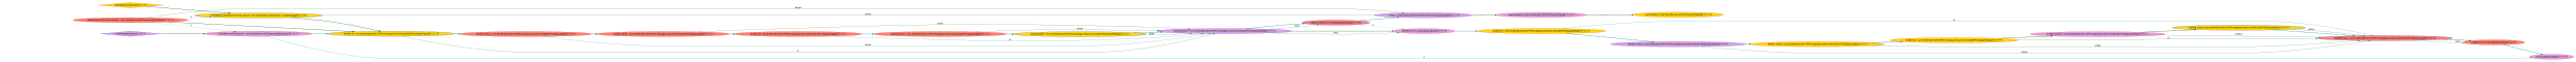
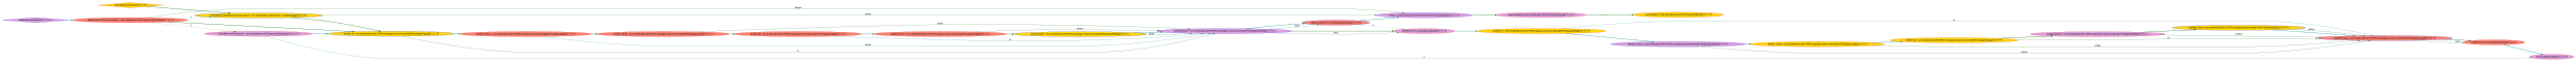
  digraph {
    fontname=Merriweather
    rankdir=LR
    node [color=red fillcolor=plum fontname=Merriweather shape=ellipse style=filled]
    edge [color=darkgreen fontname=Merriweather style=bold]
    n1 [color=blue fillcolor=gold label="double(( y1End = new double((((edu.fdu.CPPDG.tinypdg.pe.ExpressionInfo@2596d6@@@19@@@['1', '1', '1']"]
    n2 [color=blue label="double(((( data1 = new double((((((edu.fdu.CPPDG.tinypdg.pe.ExpressionInfo@2596e0@@@22@@@['1', '1', '1']"]
    n3 [label="d.addSeries(\"S1\",data1)@@@25@@@['0', '0', '1']"]
    n4 [color=blue fillcolor=salmon label="dataset.addSeries(\"S1\",data1)@@@25@@@['1', '1', '0']"]
    n5 [color=blue fillcolor=gold label="double(( y2End = new double((((edu.fdu.CPPDG.tinypdg.pe.ExpressionInfo@259725@@@41@@@['0', '0', '1']"]
    n6 [color=blue fillcolor=salmon label="double(((( data2 = new double((((((edu.fdu.CPPDG.tinypdg.pe.ExpressionInfo@25972f@@@44@@@['0', '0', '1']"]
    n7 [fillcolor=salmon label="d.addSeries(\"S2\",data2)@@@47@@@['0', '0', '1']"]
    n8 [fillcolor=gold label="double(( x2 = new double((((edu.fdu.CPPDG.tinypdg.pe.ExpressionInfo@2596f3@@@26@@@['0', '0', '1']"]
    n9 [color=blue label="Range r = DatasetUtils.findDomainBounds(dataset)@@@26@@@['1', '1', '0']"]
    n10 [label="assertEquals(0.8,r.getLowerBound(),EPSILON)@@@27@@@['1', '1', '0']"]
    n11 [fillcolor=gold label="assertEquals(3.2,r.getUpperBound(),EPSILON)@@@28@@@['1', '1', '0']"]
    n12 [fillcolor=salmon label="double(( x1Start = new double((((edu.fdu.CPPDG.tinypdg.pe.ExpressionInfo@2596ae@@@7@@@['1', '1', '1']"]
    n13 [fillcolor=salmon label="double(( x1End = new double((((edu.fdu.CPPDG.tinypdg.pe.ExpressionInfo@2596b8@@@10@@@['1', '1', '1']"]
    n14 [fillcolor=salmon label="double(( y1 = new double((((edu.fdu.CPPDG.tinypdg.pe.ExpressionInfo@2596c2@@@13@@@['1', '1', '1']"]
    n15 [fillcolor=salmon label="DefaultIntervalXYDataset dataset = new DefaultIntervalXYDataset()@@@3@@@['1', '0', '0']"]
    n16 [label="DefaultIntervalXYDataset d = new DefaultIntervalXYDataset()@@@3@@@['0', '0', '1']"]
    n17 [color=blue fillcolor=gold label="double(( x1 = new double((((edu.fdu.CPPDG.tinypdg.pe.ExpressionInfo@2596a4@@@4@@@['1', '1', '1']"]
    n18 [color=blue fillcolor=gold label="DefaultIntervalXYDataset<String> dataset = new DefaultIntervalXYDataset<>()@@@3@@@['0', '1', '0']"]
    n19 [label="return d@@@48@@@['0', '0', '1']"]
    n20 [fillcolor=salmon label="double(( y1Start = new double((((edu.fdu.CPPDG.tinypdg.pe.ExpressionInfo@2596cc@@@16@@@['1', '1', '1']"]
    n21 [color=blue label="double(( x2Start = new double((((edu.fdu.CPPDG.tinypdg.pe.ExpressionInfo@2596fd@@@29@@@['0', '0', '1']"]
    n22 [fillcolor=gold label="double(( x2End = new double((((edu.fdu.CPPDG.tinypdg.pe.ExpressionInfo@259707@@@32@@@['0', '0', '1']"]
+   n23 [color=blue label="testFindDomainBounds4['1', '0', '0']" shape=diamond]
    n24 [fillcolor=gold label="testFindDomainBounds4['0', '1', '0']" shape=diamond]
    n25 [label="double(( y2Start = new double((((edu.fdu.CPPDG.tinypdg.pe.ExpressionInfo@25971b@@@38@@@['0', '0', '1']"]
-   n26 [color=blue label="createSampleDataset1['0', '0', '1']" shape=diamond]
    n27 [fillcolor=gold label="double(( y2 = new double((((edu.fdu.CPPDG.tinypdg.pe.ExpressionInfo@259711@@@35@@@['0', '0', '1']"]
    n1 -> n2 [color=teal]
    n1 -> n2 [label=y1End style=solid]
    n2 -> n3
    n2 -> n3 [color=teal label=data1 style=solid]
    n2 -> n4 [color=teal]
    n2 -> n4 [color=teal label=data1 style=solid]
    n3 -> n8 [color=teal]
    n4 -> n3 [color=teal label=0 style=dashed]
    n4 -> n9 [color=teal]
    n5 -> n6 [color=teal]
    n5 -> n6 [label=y2End style=solid]
    n6 -> n7
    n6 -> n7 [color=teal label=data2 style=solid]
    n7 -> n19 [color=teal]
    n8 -> n6 [color=teal label=x2 style=solid]
    n8 -> n21 [color=teal]
    n9 -> n10
    n10 -> n11
    n12 -> n2 [color=teal label=x1Start style=solid]
    n12 -> n13
    n13 -> n2 [label=x1End style=solid]
    n13 -> n14
    n14 -> n2 [color=teal label=y1 style=solid]
    n14 -> n20 [color=teal]
    n15 -> n9 [label=dataset style=solid]
    n15 -> n16 [label=0 style=dashed]
    n15 -> n17
    n15 -> n18 [color=teal label=0 style=dashed]
    n16 -> n17 [color=teal]
    n16 -> n19 [color=teal label=d style=solid]
    n17 -> n2 [label=x1 style=solid]
    n17 -> n12 [color=teal]
    n18 -> n9 [label=dataset style=solid]
    n18 -> n17
    n20 -> n1
    n20 -> n2 [label=y1Start style=solid]
    n21 -> n6 [label=x2Start style=solid]
    n21 -> n22
    n22 -> n6 [label=x2End style=solid]
    n22 -> n27 [color=teal]
+   n23 -> n15 [color=teal]
    n24 -> n18
    n25 -> n5
    n25 -> n6 [label=y2Start style=solid]
-   n26 -> n16
    n27 -> n6 [label=y2 style=solid]
    n27 -> n25
  }
